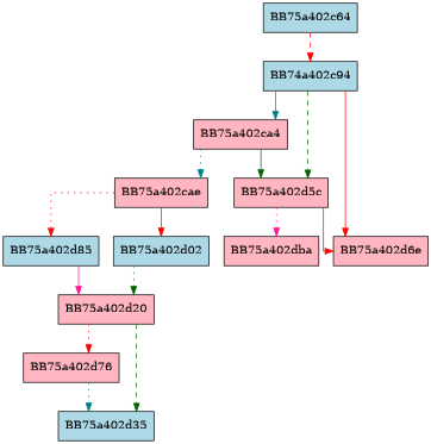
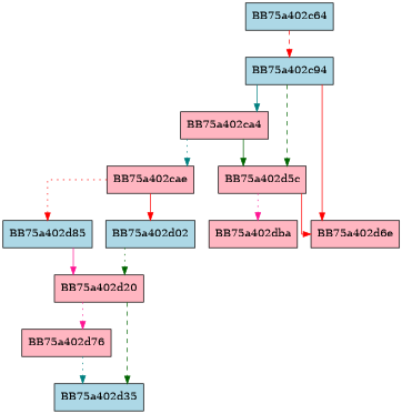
  digraph {
    splines=ortho
    node [fillcolor=lightpink shape=box style=filled]
    edge [color=red style=solid]
    BB75a402c64 [fillcolor=lightblue]
-   BB75a402c94 [fillcolor=lightblue label=BB74a402c94]
+   BB75a402c94 [fillcolor=lightblue]
    BB75a402d5c
    BB75a402ca4
    BB75a402d6e
    BB75a402dba
    BB75a402cae
    BB75a402d85 [fillcolor=lightblue]
    BB75a402d02 [fillcolor=lightblue]
    n10 [label=BB75a402d20]
    BB75a402d76
    BB75a402d35 [fillcolor=lightblue]
    BB75a402c64 -> BB75a402c94 [style=dashed]
    BB75a402c94 -> BB75a402d5c [color=darkgreen style=dashed]
    BB75a402c94 -> BB75a402ca4 [color=teal]
    BB75a402c94 -> BB75a402d6e
    BB75a402d5c -> BB75a402d6e
    BB75a402d5c -> BB75a402dba [color=deeppink style=dotted]
    BB75a402ca4 -> BB75a402d5c [color=darkgreen]
    BB75a402ca4 -> BB75a402cae [color=teal style=dotted]
    BB75a402cae -> BB75a402d85 [style=dotted]
    BB75a402cae -> BB75a402d02
    BB75a402d85 -> n10 [color=deeppink]
    BB75a402d02 -> n10 [color=darkgreen style=dotted]
-   n10 -> BB75a402d76 [style=dotted]
+   n10 -> BB75a402d76 [color=deeppink style=dotted]
    n10 -> BB75a402d35 [color=darkgreen style=dashed]
    BB75a402d76 -> BB75a402d35 [color=teal style=dotted]
  }
